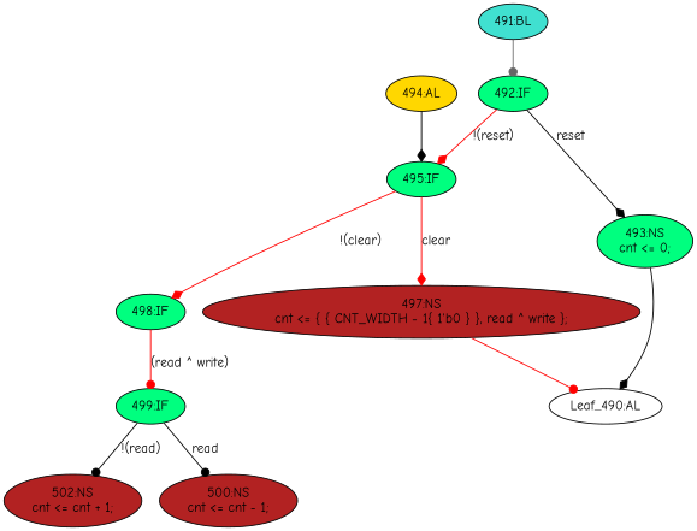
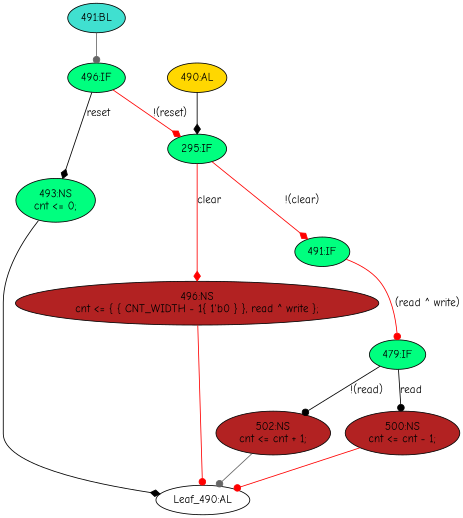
  strict digraph {
    fontname="Comic Neue"
    node [fillcolor=springgreen fontname="Comic Neue" statements="[]" style=filled typ=NonblockingSubstitution]
    edge [arrowhead=dot color=red cond="[]" fontname="Comic Neue" lineno=None]
-   n1 [ast="<pyverilog.vparser.ast.NonblockingSubstitution object at 0x7fac07d1f290>" fillcolor=firebrick label="497:NS\ncnt <= { { CNT_WIDTH - 1{ 1'b0 } }, read ^ write };" statements="[<pyverilog.vparser.ast.NonblockingSubstitution object at 0x7fac07d1f290>]"]
+   n1 [ast="<pyverilog.vparser.ast.NonblockingSubstitution object at 0x7fac07d1f290>" fillcolor=firebrick label="496:NS\ncnt <= { { CNT_WIDTH - 1{ 1'b0 } }, read ^ write };" statements="[<pyverilog.vparser.ast.NonblockingSubstitution object at 0x7fac07d1f290>]"]
    n2 [def_var="['cnt']" label="Leaf_490:AL" fillcolor="" statements="" style="" typ=""]
-   n3 [ast="<pyverilog.vparser.ast.IfStatement object at 0x7fac07cfa1d0>" label="499:IF" typ=IfStatement]
+   n3 [ast="<pyverilog.vparser.ast.IfStatement object at 0x7fac07cfa1d0>" label="479:IF" typ=IfStatement]
    n4 [ast="<pyverilog.vparser.ast.NonblockingSubstitution object at 0x7fac07cfa250>" fillcolor=firebrick label="502:NS\ncnt <= cnt + 1;" statements="[<pyverilog.vparser.ast.NonblockingSubstitution object at 0x7fac07cfa250>]"]
    n5 [ast="<pyverilog.vparser.ast.NonblockingSubstitution object at 0x7fac07cfa450>" fillcolor=firebrick label="500:NS\ncnt <= cnt - 1;" statements="[<pyverilog.vparser.ast.NonblockingSubstitution object at 0x7fac07cfa450>]"]
-   n6 [ast="<pyverilog.vparser.ast.IfStatement object at 0x7fac07cfa6d0>" label="498:IF" typ=IfStatement]
-   n7 [ast="<pyverilog.vparser.ast.IfStatement object at 0x7fac07cfa650>" label="492:IF" typ=IfStatement]
+   n6 [ast="<pyverilog.vparser.ast.IfStatement object at 0x7fac07cfa6d0>" label="491:IF" typ=IfStatement]
+   n7 [ast="<pyverilog.vparser.ast.IfStatement object at 0x7fac07cfa650>" label="496:IF" typ=IfStatement]
    n8 [ast="<pyverilog.vparser.ast.NonblockingSubstitution object at 0x7fac07cfa810>" label="493:NS\ncnt <= 0;" statements="[<pyverilog.vparser.ast.NonblockingSubstitution object at 0x7fac07cfa810>]"]
-   n9 [ast="<pyverilog.vparser.ast.IfStatement object at 0x7fac07cfa690>" label="495:IF" typ=IfStatement]
+   n9 [ast="<pyverilog.vparser.ast.IfStatement object at 0x7fac07cfa690>" label="295:IF" typ=IfStatement]
    n10 [ast="<pyverilog.vparser.ast.Block object at 0x7fac07cfa990>" fillcolor=turquoise label="491:BL" typ=Block]
-   n11 [ast="<pyverilog.vparser.ast.Always object at 0x7fac07cfa9d0>" clk_sens=True fillcolor=gold label="494:AL" sens="['clk', 'reset']" typ=Always use_var="['read', 'write', 'clear', 'cnt', 'reset']"]
+   n11 [ast="<pyverilog.vparser.ast.Always object at 0x7fac07cfa9d0>" clk_sens=True fillcolor=gold label="490:AL" sens="['clk', 'reset']" typ=Always use_var="['read', 'write', 'clear', 'cnt', 'reset']"]
    n1 -> n2
    n3 -> n4 [color=black cond="['read']" label="!(read)" lineno=499]
    n3 -> n5 [color=black cond="['read']" label=read lineno=499]
+   n4 -> n2 [color=gray40]
+   n5 -> n2
    n6 -> n3 [cond="['read', 'write']" label="(read ^ write)" lineno=498]
    n7 -> n8 [arrowhead=diamond color=black cond="['reset']" label=reset lineno=492]
    n7 -> n9 [arrowhead=diamond cond="['reset']" label="!(reset)" lineno=492]
    n8 -> n2 [arrowhead=diamond color=black]
    n9 -> n1 [arrowhead=diamond cond="['clear']" label=clear lineno=495]
    n9 -> n6 [arrowhead=diamond cond="['clear']" label="!(clear)" lineno=495]
    n10 -> n7 [color=gray40]
    n11 -> n9 [arrowhead=diamond color=black]
  }
